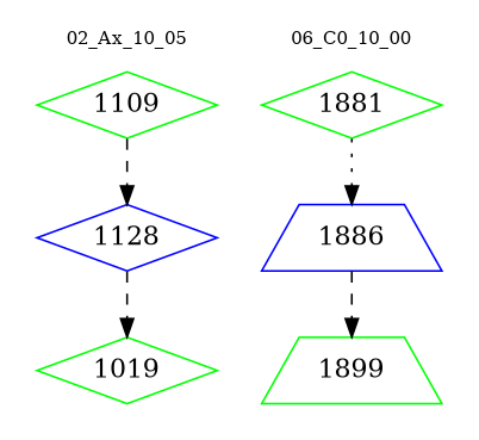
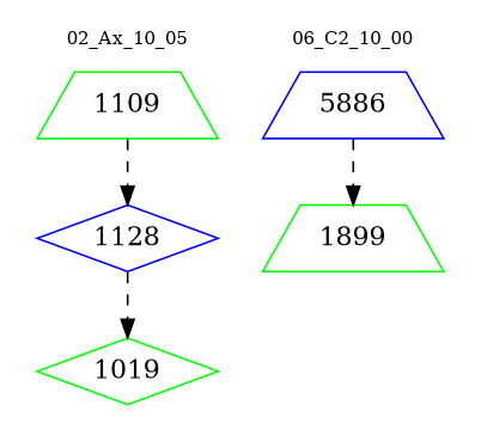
  digraph {
    node [color=green shape=diamond]
    edge [color=black style=dashed]
-   n1 [label=1109]
+   n1 [label=1109 shape=trapezium]
    n2 [color=blue label=1128]
    n3 [label=1019]
-   n4 [label=1881]
-   n5 [color=blue label=1886 shape=trapezium]
+   n5 [color=blue label=5886 shape=trapezium]
    n6 [label=1899 shape=trapezium]
    subgraph cluster_1 {
      color=white
      fontsize=10
      label="02_Ax_10_05"
      n1
      n2
      n3
    }
    subgraph cluster_2 {
      color=white
      fontsize=10
-     label="06_C0_10_00"
-     n4
+     label="06_C2_10_00"
      n5
      n6
    }
    n1 -> n2
    n2 -> n3
-   n4 -> n5 [style=dotted]
    n5 -> n6
  }
